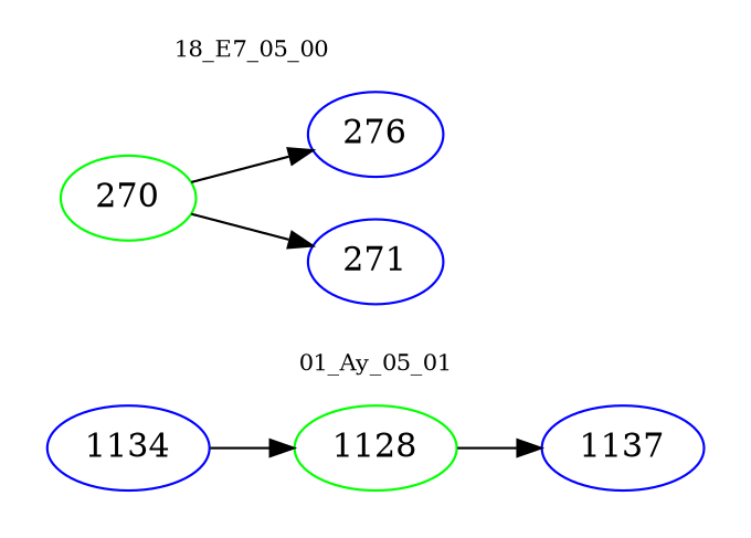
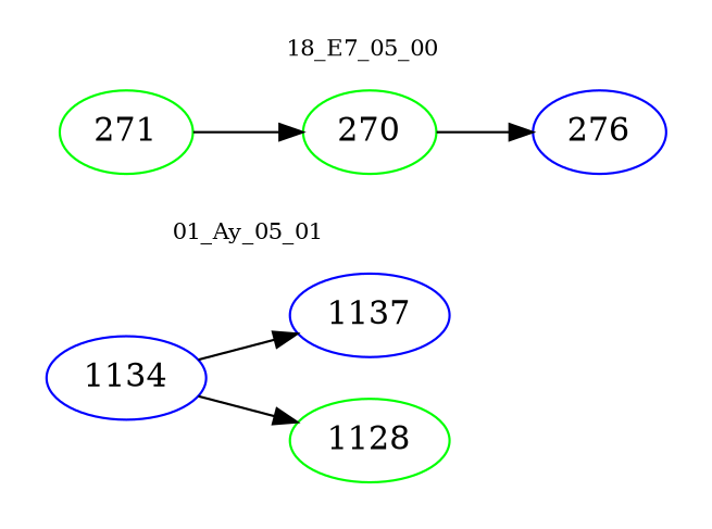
  digraph {
    rankdir=LR
    node [color=blue]
    edge [color=black]
    n1 [label=1134]
    n2 [color=green label=1128]
    n3 [label=1137]
-   n4 [label=271]
+   n4 [color=green label=271]
    n5 [color=green label=270]
    n6 [label=276]
    subgraph cluster_1 {
      color=white
      fontsize=10
      label="01_Ay_05_01"
      n1
      n2
      n3
    }
    subgraph cluster_2 {
      color=white
      fontsize=10
      label="18_E7_05_00"
      n4
      n5
      n6
    }
    n1 -> n2
-   n2 -> n3
-   n5 -> n4
+   n1 -> n3
+   n4 -> n5
    n5 -> n6
  }
